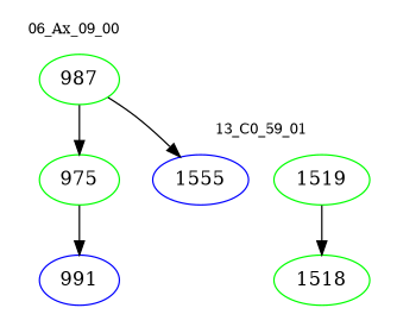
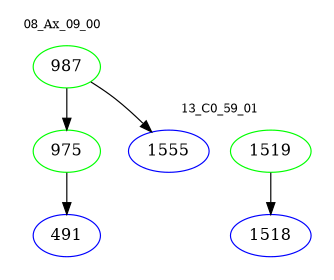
  digraph {
    node [color=green]
    edge [color=black]
    n1 [label=987]
    n2 [label=975]
-   n3 [color=blue label=991]
+   n3 [color=blue label=491]
    n4 [label=1519]
-   n5 [label=1518]
+   n5 [color=blue label=1518]
    n6 [color=blue label=1555]
    subgraph cluster_1 {
      color=white
      fontsize=10
-     label="06_Ax_09_00"
+     label="08_Ax_09_00"
      n1
      n2
      n3
    }
    subgraph cluster_2 {
      color=white
      fontsize=10
      label="13_C0_59_01"
      n4
      n5
      n6
    }
    n1 -> n2
    n1 -> n6
    n2 -> n3
    n4 -> n5
  }
